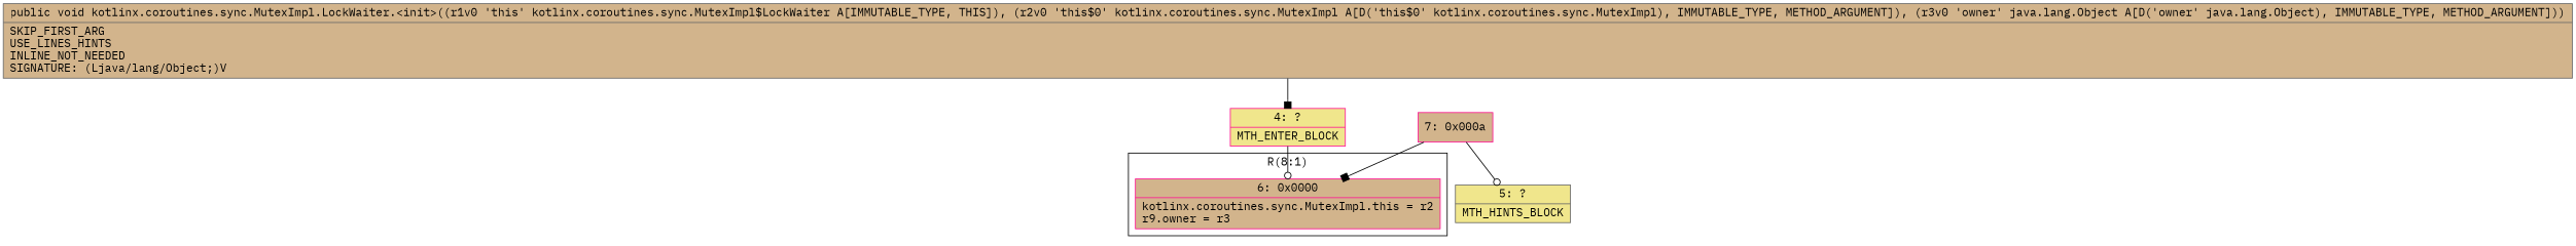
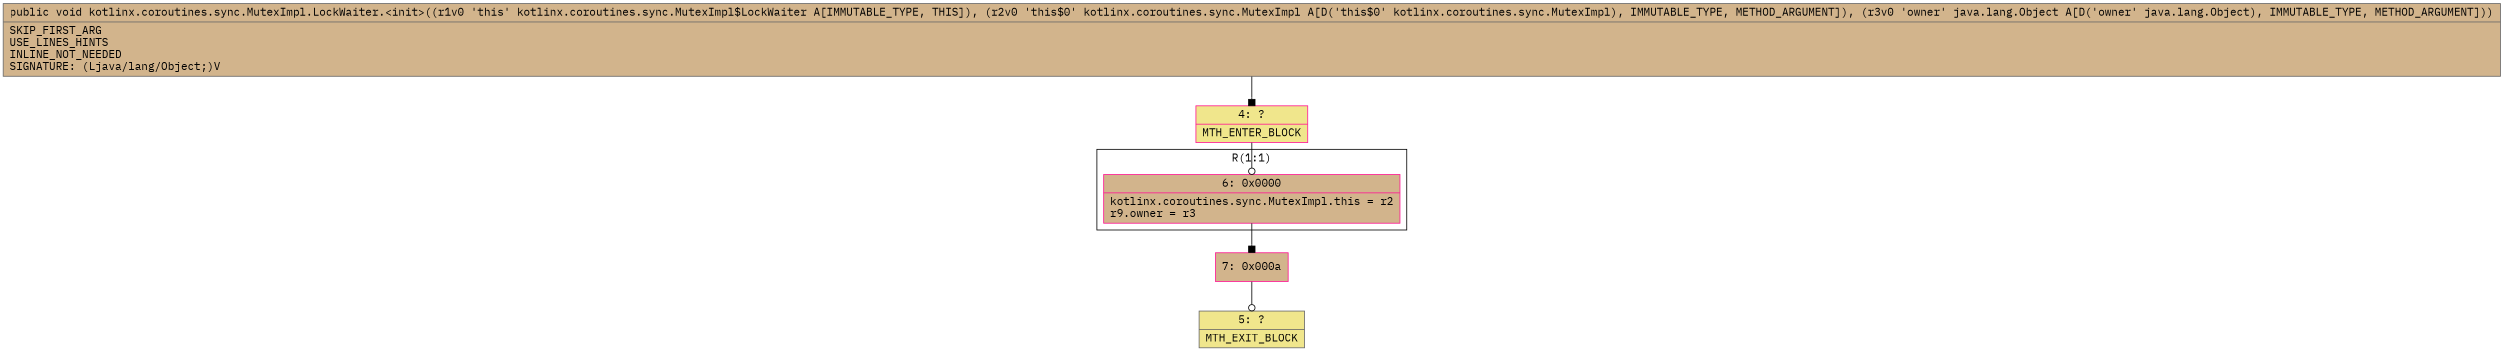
  digraph {
    fontname="IBM Plex Mono"
    node [color=deeppink fillcolor=tan fontname="IBM Plex Mono" shape=record style=filled]
    edge [arrowhead=box fontname="IBM Plex Mono"]
    n1 [label="{6\:\ 0x0000|kotlinx.coroutines.sync.MutexImpl.this = r2\lr9.owner = r3\l}"]
    n2 [label="{7\:\ 0x000a}"]
-   n3 [color=gray40 fillcolor=khaki label="{5\:\ ?|MTH_HINTS_BLOCK\l}"]
+   n3 [color=gray40 fillcolor=khaki label="{5\:\ ?|MTH_EXIT_BLOCK\l}"]
    n4 [fillcolor=khaki label="{4\:\ ?|MTH_ENTER_BLOCK\l}"]
    n5 [color=gray40 label="{public void kotlinx.coroutines.sync.MutexImpl.LockWaiter.\<init\>((r1v0 'this' kotlinx.coroutines.sync.MutexImpl$LockWaiter A[IMMUTABLE_TYPE, THIS]), (r2v0 'this$0' kotlinx.coroutines.sync.MutexImpl A[D('this$0' kotlinx.coroutines.sync.MutexImpl), IMMUTABLE_TYPE, METHOD_ARGUMENT]), (r3v0 'owner' java.lang.Object A[D('owner' java.lang.Object), IMMUTABLE_TYPE, METHOD_ARGUMENT]))  | SKIP_FIRST_ARG\lUSE_LINES_HINTS\lINLINE_NOT_NEEDED\lSIGNATURE: (Ljava\/lang\/Object;)V\l}"]
    subgraph cluster_1 {
-     label="R(8:1)"
+     label="R(1:1)"
      n1
    }
-   n2 -> n1
+   n1 -> n2
    n2 -> n3 [arrowhead=odot]
    n4 -> n1 [arrowhead=odot]
    n5 -> n4
  }
